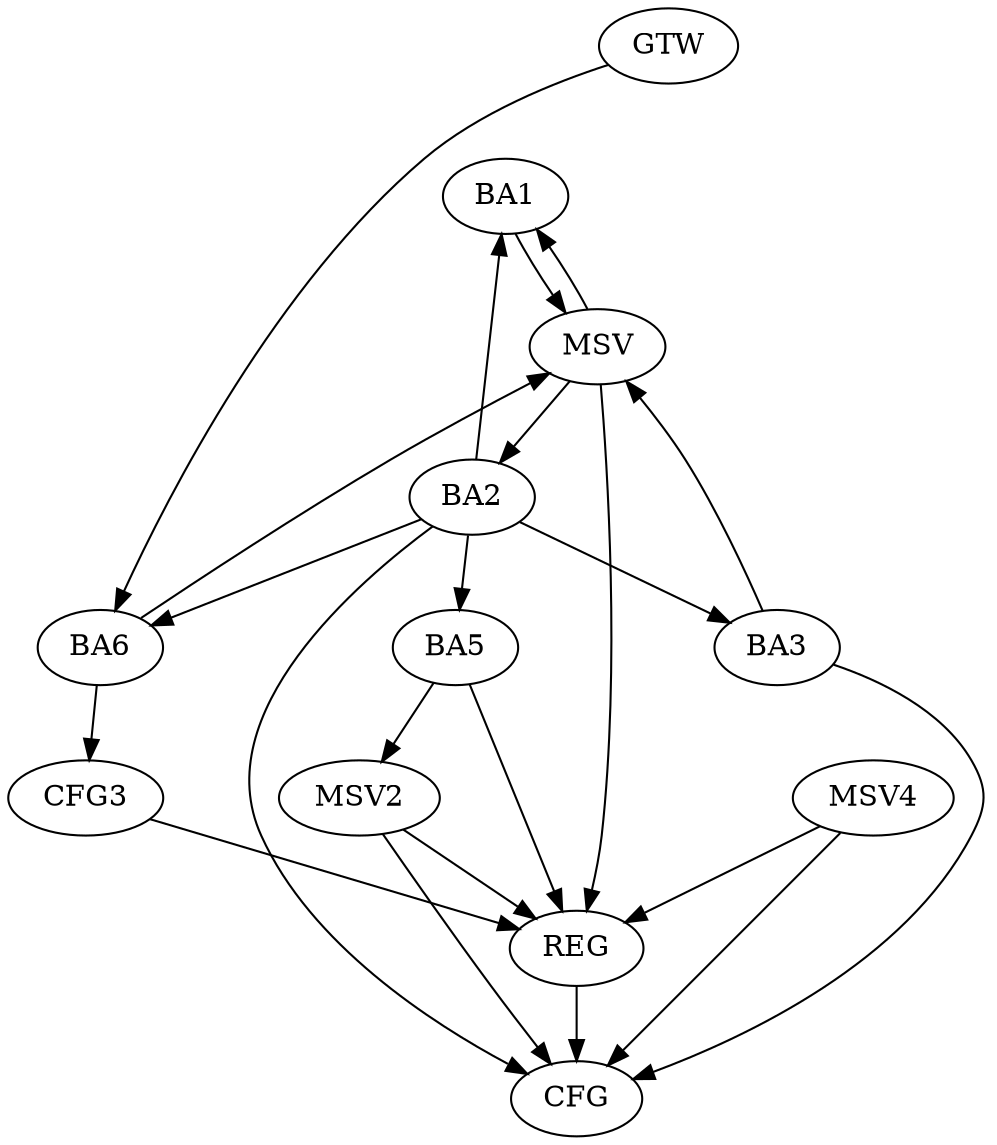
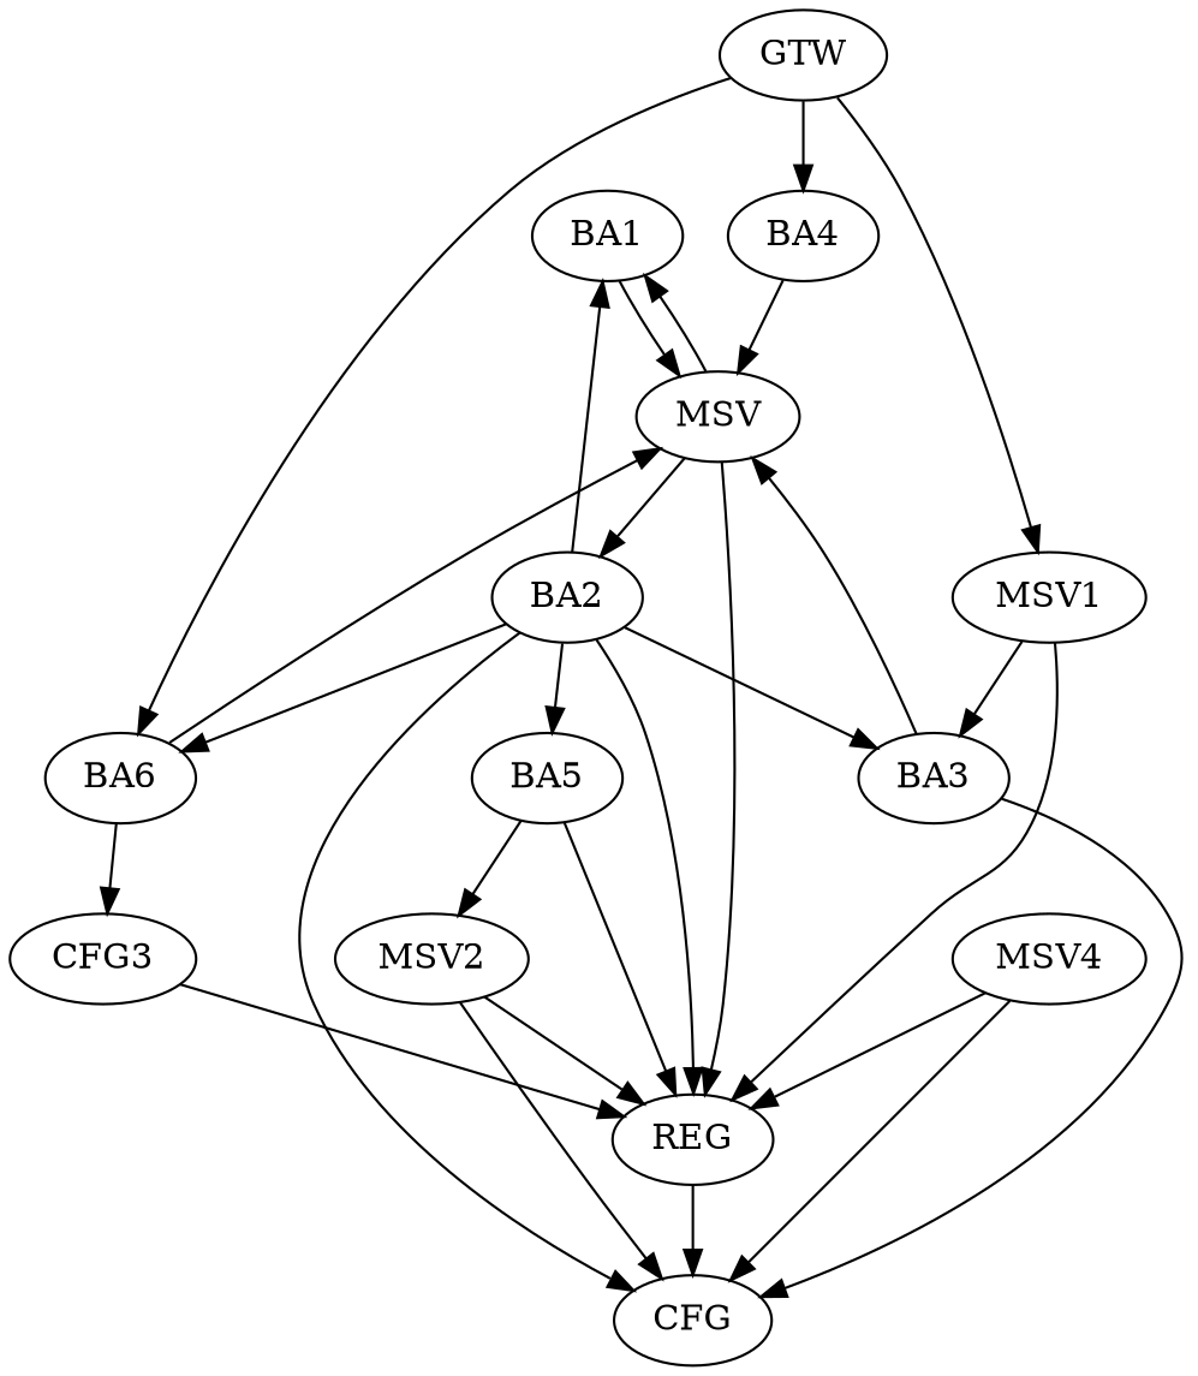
  strict digraph {
    n1 [label=BA1]
    n2 [label=MSV]
    n3 [label=BA2]
    n4 [label=REG]
    n5 [label=BA3]
    n6 [label=BA5]
    n7 [label=BA6]
    n8 [label=CFG]
    n9 [label=MSV2]
    n10 [label=CFG3]
    n11 [label=MSV4]
+   n12 [label=BA4]
    n13 [label=GTW]
+   n14 [label=MSV1]
    n1 -> n2
    n2 -> n1
    n2 -> n3
    n2 -> n4
    n3 -> n1
+   n3 -> n4
    n3 -> n5
    n3 -> n6
    n3 -> n7
    n3 -> n8
    n4 -> n8
    n5 -> n2
    n5 -> n8
    n6 -> n4
    n6 -> n9
    n7 -> n2
    n7 -> n10
    n9 -> n4
    n9 -> n8
    n10 -> n4
    n11 -> n4
    n11 -> n8
+   n12 -> n2
    n13 -> n7
+   n13 -> n12
+   n13 -> n14
+   n14 -> n4
+   n14 -> n5
  }
